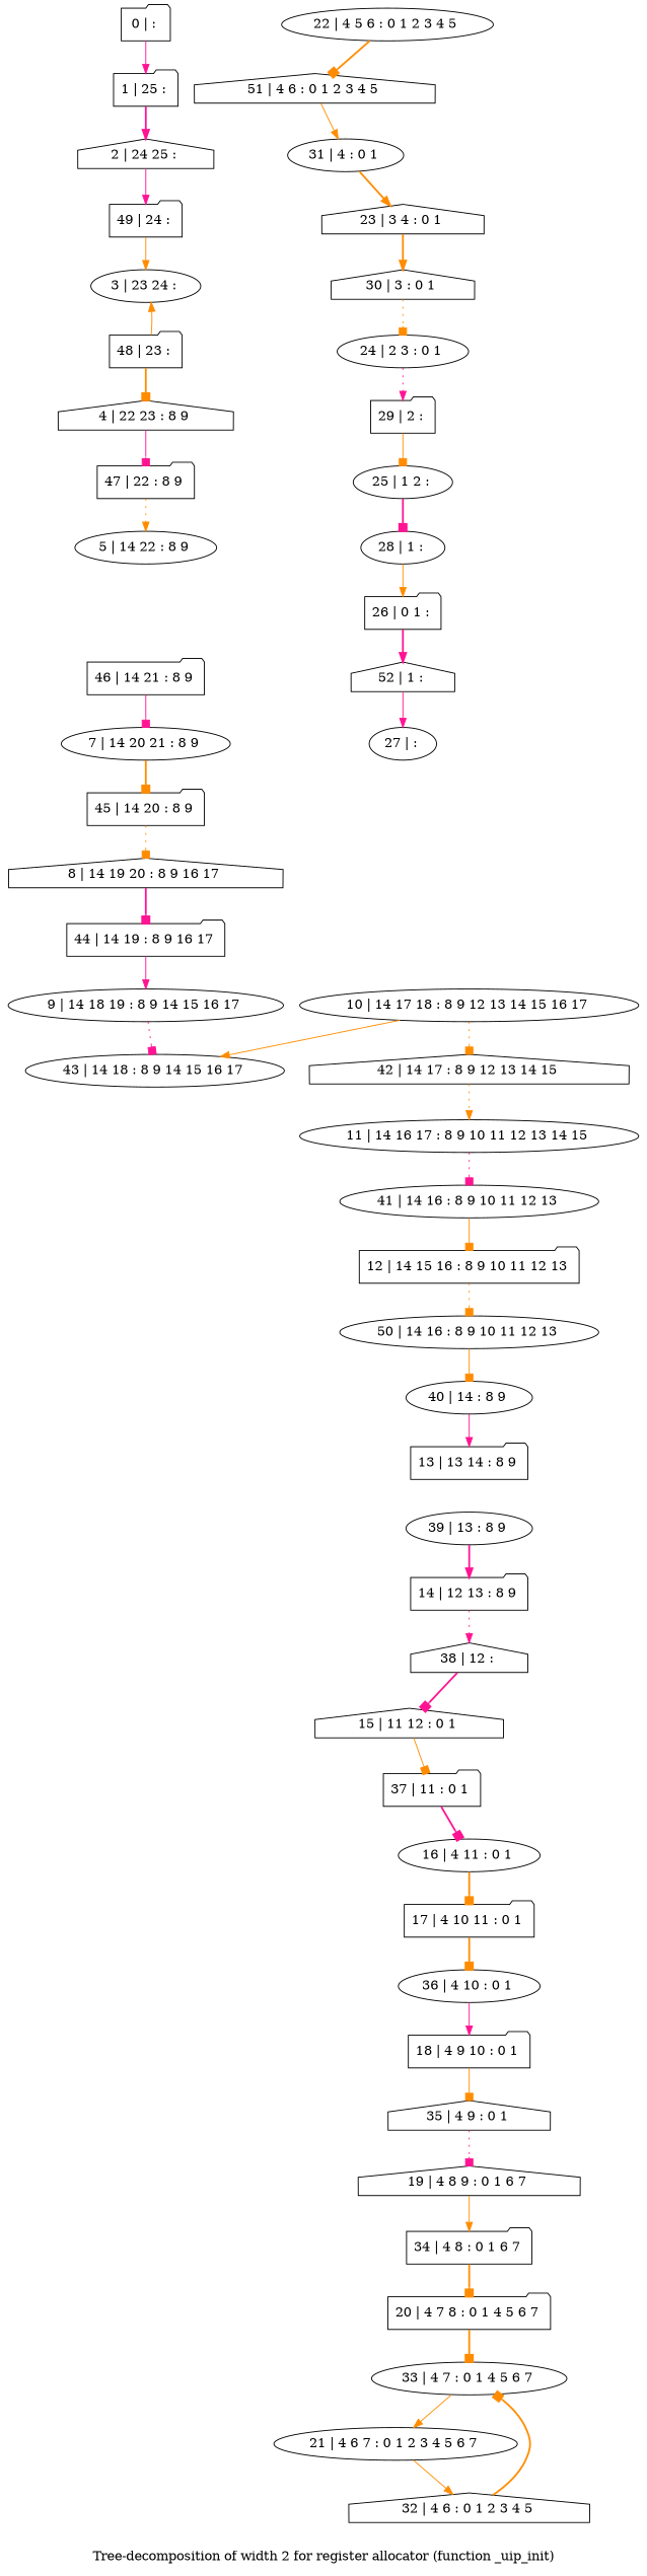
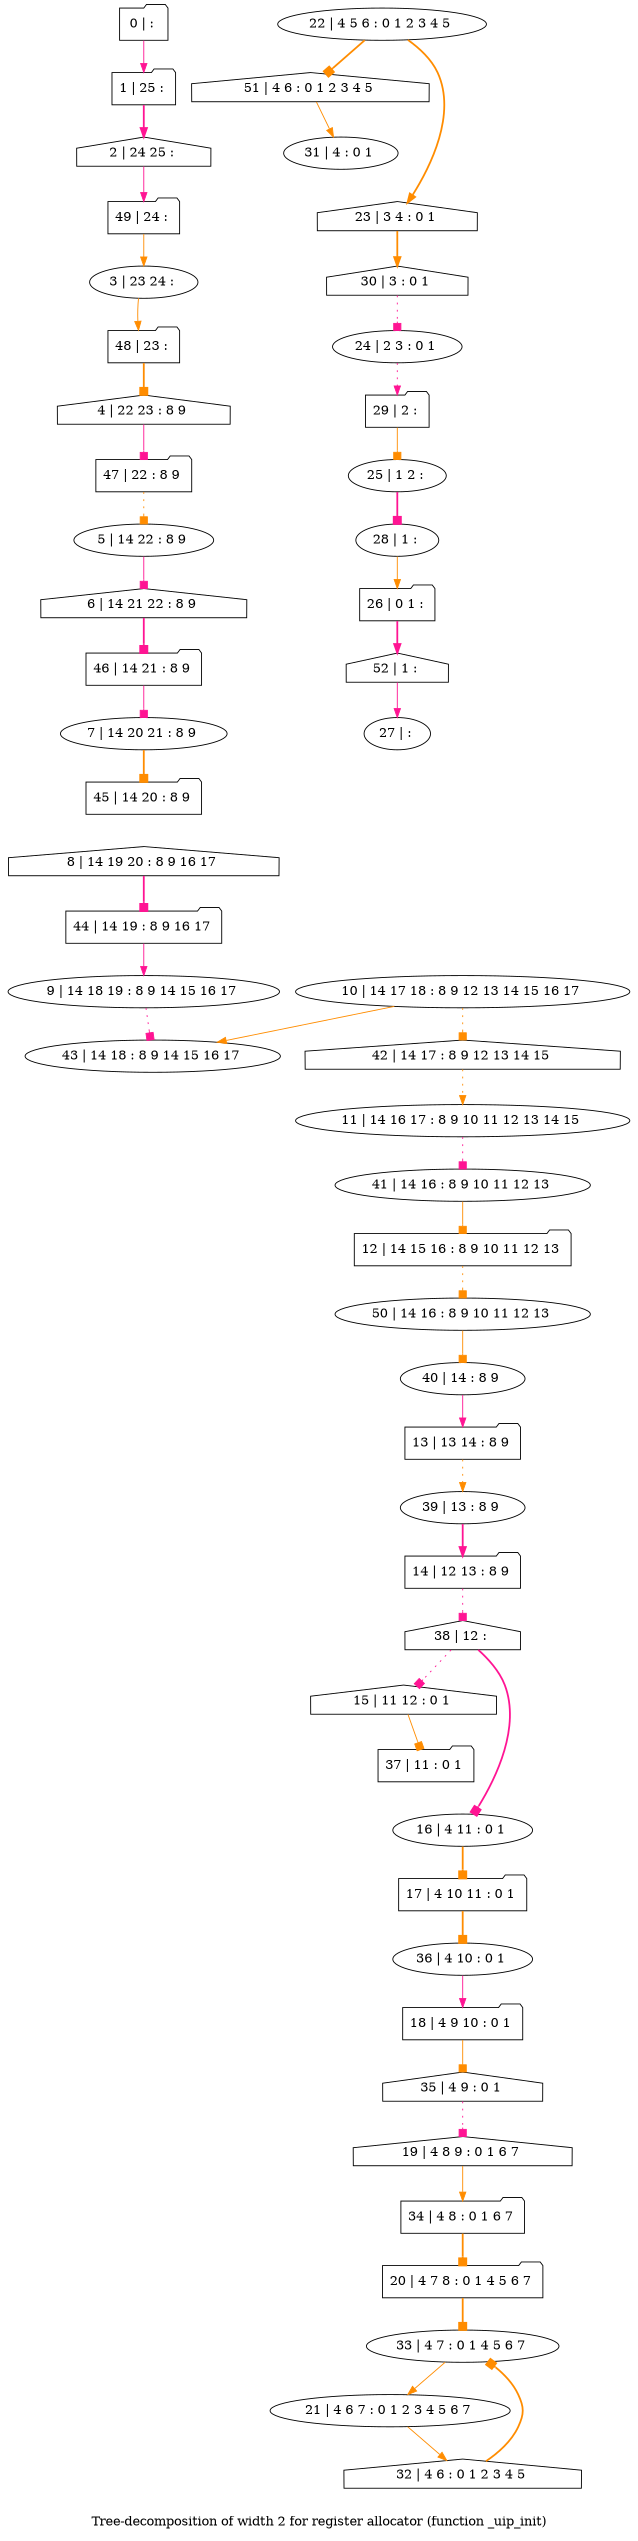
  digraph {
    label="Tree-decomposition of width 2 for register allocator (function _uip_init)"
    node [shape=ellipse]
    edge [arrowhead=box color=darkorange style=solid]
    n1 [label="0 | : " shape=folder]
    n2 [label="1 | 25 : " shape=folder]
    n3 [label="2 | 24 25 : " shape=house]
    n4 [label="49 | 24 : " shape=folder]
    n5 [label="3 | 23 24 : "]
    n6 [label="48 | 23 : " shape=folder]
    n7 [label="4 | 22 23 : 8 9 " shape=house]
    n8 [label="47 | 22 : 8 9 " shape=folder]
    n9 [label="5 | 14 22 : 8 9 "]
+   n10 [label="6 | 14 21 22 : 8 9 " shape=house]
    n11 [label="46 | 14 21 : 8 9 " shape=folder]
    n12 [label="7 | 14 20 21 : 8 9 "]
    n13 [label="45 | 14 20 : 8 9 " shape=folder]
    n14 [label="8 | 14 19 20 : 8 9 16 17 " shape=house]
    n15 [label="44 | 14 19 : 8 9 16 17 " shape=folder]
    n16 [label="9 | 14 18 19 : 8 9 14 15 16 17 "]
    n17 [label="43 | 14 18 : 8 9 14 15 16 17 "]
    n18 [label="10 | 14 17 18 : 8 9 12 13 14 15 16 17 "]
    n19 [label="42 | 14 17 : 8 9 12 13 14 15 " shape=house]
    n20 [label="11 | 14 16 17 : 8 9 10 11 12 13 14 15 "]
    n21 [label="41 | 14 16 : 8 9 10 11 12 13 "]
    n22 [label="12 | 14 15 16 : 8 9 10 11 12 13 " shape=folder]
    n23 [label="50 | 14 16 : 8 9 10 11 12 13 "]
    n24 [label="40 | 14 : 8 9 "]
    n25 [label="13 | 13 14 : 8 9 " shape=folder]
    n26 [label="39 | 13 : 8 9 "]
    n27 [label="14 | 12 13 : 8 9 " shape=folder]
    n28 [label="38 | 12 : " shape=house]
    n29 [label="15 | 11 12 : 0 1 " shape=house]
    n30 [label="37 | 11 : 0 1 " shape=folder]
    n31 [label="16 | 4 11 : 0 1 "]
    n32 [label="17 | 4 10 11 : 0 1 " shape=folder]
    n33 [label="36 | 4 10 : 0 1 "]
    n34 [label="18 | 4 9 10 : 0 1 " shape=folder]
    n35 [label="35 | 4 9 : 0 1 " shape=house]
    n36 [label="19 | 4 8 9 : 0 1 6 7 " shape=house]
    n37 [label="34 | 4 8 : 0 1 6 7 " shape=folder]
    n38 [label="20 | 4 7 8 : 0 1 4 5 6 7 " shape=folder]
    n39 [label="33 | 4 7 : 0 1 4 5 6 7 "]
    n40 [label="21 | 4 6 7 : 0 1 2 3 4 5 6 7 "]
    n41 [label="32 | 4 6 : 0 1 2 3 4 5 " shape=house]
    n42 [label="22 | 4 5 6 : 0 1 2 3 4 5 "]
    n43 [label="51 | 4 6 : 0 1 2 3 4 5 " shape=house]
    n44 [label="31 | 4 : 0 1 "]
    n45 [label="23 | 3 4 : 0 1 " shape=house]
    n46 [label="30 | 3 : 0 1 " shape=house]
    n47 [label="24 | 2 3 : 0 1 "]
    n48 [label="29 | 2 : " shape=folder]
    n49 [label="25 | 1 2 : "]
    n50 [label="28 | 1 : "]
    n51 [label="26 | 0 1 : " shape=folder]
    n52 [label="52 | 1 : " shape=house]
    n53 [label="27 | : "]
    n1 -> n2 [arrowhead=normal color=deeppink]
    n2 -> n3 [arrowhead=normal color=deeppink style=bold]
    n3 -> n4 [arrowhead=normal color=deeppink]
    n4 -> n5 [arrowhead=normal]
-   n6 -> n5 [arrowhead=normal]
+   n5 -> n6 [arrowhead=normal]
    n6 -> n7 [style=bold]
    n7 -> n8 [color=deeppink]
-   n8 -> n9 [arrowhead=normal style=dotted]
+   n8 -> n9 [style=dotted]
+   n9 -> n10 [color=deeppink]
+   n10 -> n11 [color=deeppink style=bold]
    n11 -> n12 [color=deeppink]
    n12 -> n13 [style=bold]
-   n13 -> n14 [style=dotted]
    n14 -> n15 [color=deeppink style=bold]
    n15 -> n16 [arrowhead=normal color=deeppink]
    n16 -> n17 [color=deeppink style=dotted]
    n18 -> n17 [arrowhead=normal]
    n18 -> n19 [style=dotted]
    n19 -> n20 [arrowhead=normal style=dotted]
    n20 -> n21 [color=deeppink style=dotted]
    n21 -> n22
    n22 -> n23 [style=dotted]
    n23 -> n24
    n24 -> n25 [arrowhead=normal color=deeppink]
+   n25 -> n26 [arrowhead=normal style=dotted]
    n26 -> n27 [arrowhead=normal color=deeppink style=bold]
-   n27 -> n28 [arrowhead=normal color=deeppink style=dotted]
-   n28 -> n29 [color=deeppink style=bold]
+   n27 -> n28 [color=deeppink style=dotted]
+   n28 -> n29 [color=deeppink style=dotted]
    n29 -> n30
-   n30 -> n31 [color=deeppink style=bold]
+   n28 -> n31 [color=deeppink style=bold]
    n31 -> n32 [style=bold]
    n32 -> n33 [style=bold]
    n33 -> n34 [arrowhead=normal color=deeppink]
    n34 -> n35
    n35 -> n36 [color=deeppink style=dotted]
    n36 -> n37 [arrowhead=normal]
    n37 -> n38 [style=bold]
    n38 -> n39 [style=bold]
    n39 -> n40 [arrowhead=normal]
    n40 -> n41 [arrowhead=normal]
    n41 -> n39 [style=bold]
    n42 -> n43 [style=bold]
    n43 -> n44 [arrowhead=normal]
-   n44 -> n45 [arrowhead=normal style=bold]
+   n42 -> n45 [arrowhead=normal style=bold]
    n45 -> n46 [arrowhead=normal style=bold]
-   n46 -> n47 [style=dotted]
+   n46 -> n47 [color=deeppink style=dotted]
    n47 -> n48 [arrowhead=normal color=deeppink style=dotted]
    n48 -> n49
    n49 -> n50 [color=deeppink style=bold]
    n50 -> n51 [arrowhead=normal]
    n51 -> n52 [arrowhead=normal color=deeppink style=bold]
    n52 -> n53 [arrowhead=normal color=deeppink]
  }
